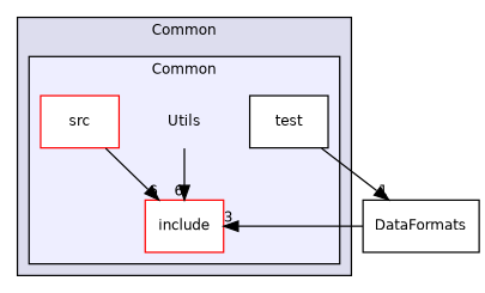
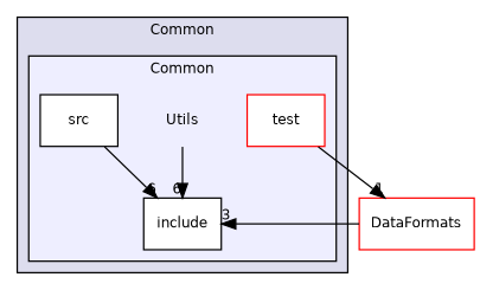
  digraph {
    compound=true
    node [color=red fontname=Helvetica fontsize=10 shape=box fillcolor=white style=filled]
    edge [headlabel=6 labeldistance=1.5 labelfontname=Helvetica labelfontsize=10]
    n1 [label=Utils shape=plaintext fillcolor="" style=""]
-   n2 [label=include]
-   n3 [label=src]
-   n4 [color=black label=test]
-   n5 [color=black label=DataFormats fillcolor="" style=""]
+   n2 [color=black label=include]
+   n3 [color=black label=src]
+   n4 [label=test]
+   n5 [label=DataFormats fillcolor="" style=""]
    subgraph cluster_1 {
      bgcolor="#ddddee"
      fontname=Helvetica
      fontsize=10
      label=Common
      pencolor=black
      subgraph cluster_2 {
        bgcolor="#eeeeff"
        fontname=Helvetica
        fontsize=10
        label=Common
        pencolor=black
        n1
        n2
        n3
        n4
      }
    }
    n1 -> n2
    n3 -> n2
    n4 -> n5 [headlabel=1]
    n5 -> n2 [headlabel=3]
  }
